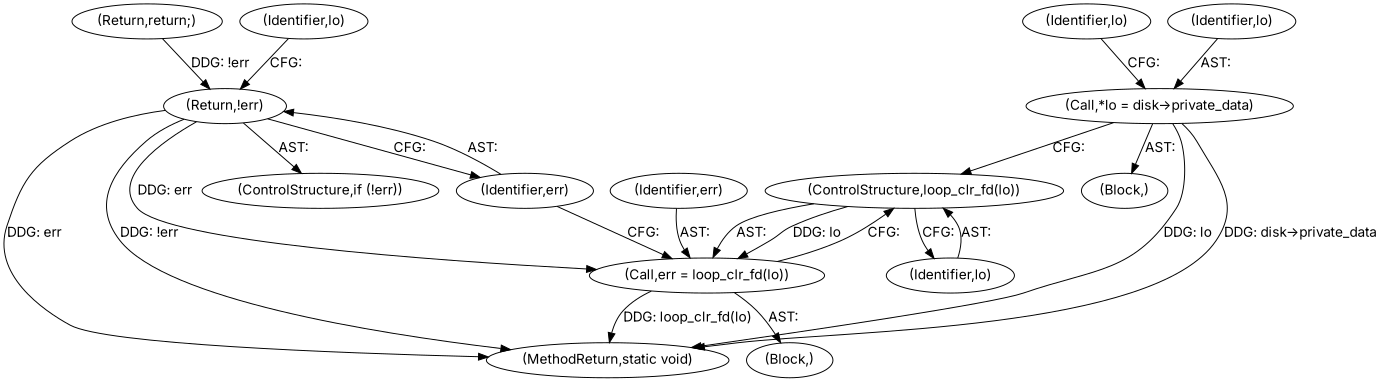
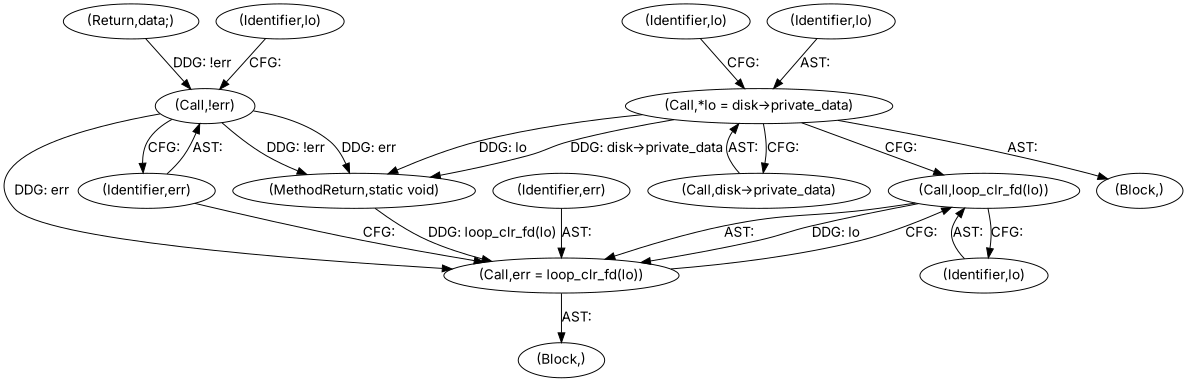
  digraph {
    fontname=Inter
    node [fontname=Inter]
    edge [fontname=Inter]
    n1 [label="(Call,*lo = disk->private_data)"]
-   n2 [label="(ControlStructure,loop_clr_fd(lo))"]
+   n2 [label="(Call,loop_clr_fd(lo))"]
    n3 [label="(Block,)"]
+   n4 [label="(Call,disk->private_data)"]
    n5 [label="(MethodReturn,static void)"]
    n6 [label="(Call,err = loop_clr_fd(lo))"]
    n7 [label="(Identifier,lo)"]
    n8 [label="(Block,)"]
-   n9 [label="(Return,!err)"]
-   n10 [label="(ControlStructure,if (!err))"]
+   n9 [label="(Call,!err)"]
    n11 [label="(Identifier,err)"]
-   n12 [label="(Return,return;)"]
+   n12 [label="(Return,data;)"]
    n13 [label="(Identifier,lo)"]
    n14 [label="(Identifier,lo)"]
    n15 [label="(Identifier,err)"]
    n16 [label="(Identifier,lo)"]
    n1 -> n2 [label="CFG: "]
    n1 -> n3 [label="AST: "]
+   n1 -> n4 [label="CFG: "]
    n1 -> n5 [label="DDG: lo"]
    n1 -> n5 [label="DDG: disk->private_data"]
    n2 -> n6 [label="AST: "]
    n2 -> n6 [label="DDG: lo"]
    n2 -> n7 [label="CFG: "]
+   n4 -> n1 [label="AST: "]
    n6 -> n2 [label="CFG: "]
-   n6 -> n5 [label="DDG: loop_clr_fd(lo)"]
+   n5 -> n6 [label="DDG: loop_clr_fd(lo)"]
    n6 -> n8 [label="AST: "]
    n7 -> n2 [label="AST: "]
    n9 -> n5 [label="DDG: err"]
    n9 -> n5 [label="DDG: !err"]
    n9 -> n6 [label="DDG: err"]
-   n9 -> n10 [label="AST: "]
    n9 -> n11 [label="CFG: "]
    n11 -> n6 [label="CFG: "]
    n11 -> n9 [label="AST: "]
    n12 -> n9 [label="DDG: !err"]
    n13 -> n1 [label="CFG: "]
    n14 -> n9 [label="CFG: "]
    n15 -> n6 [label="AST: "]
    n16 -> n1 [label="AST: "]
  }
